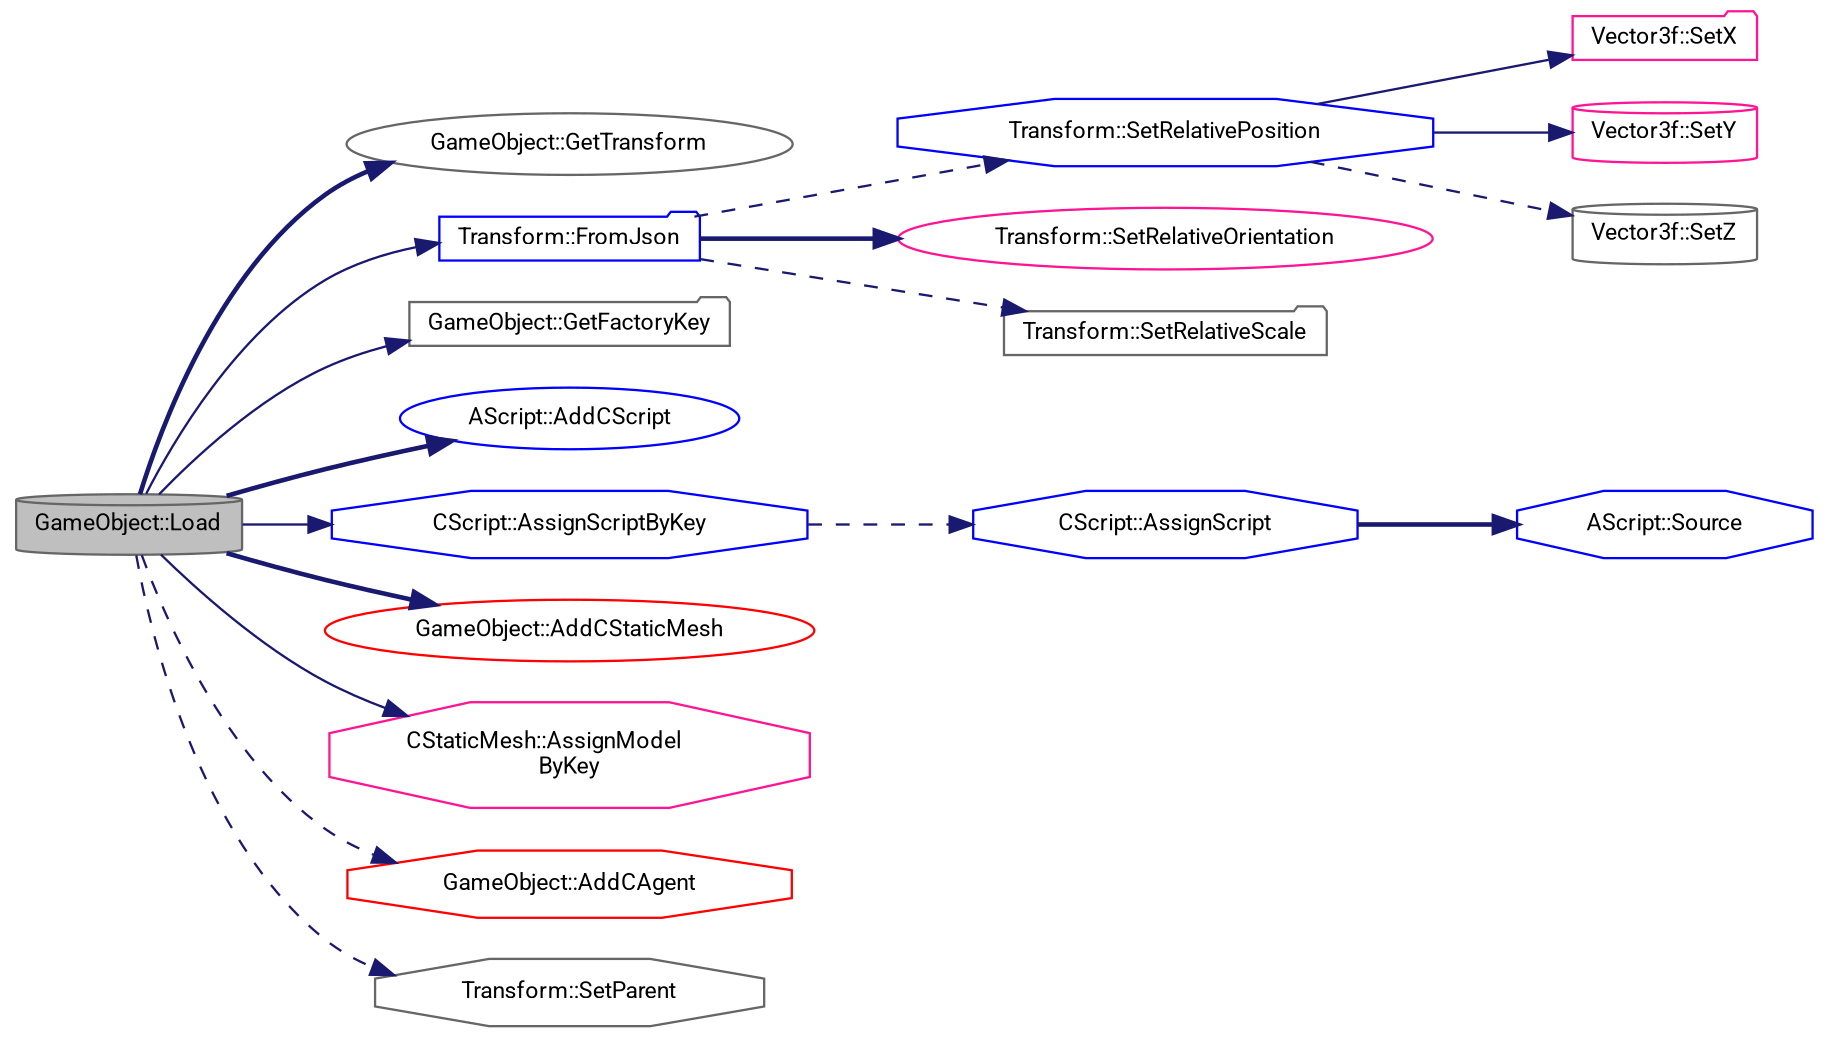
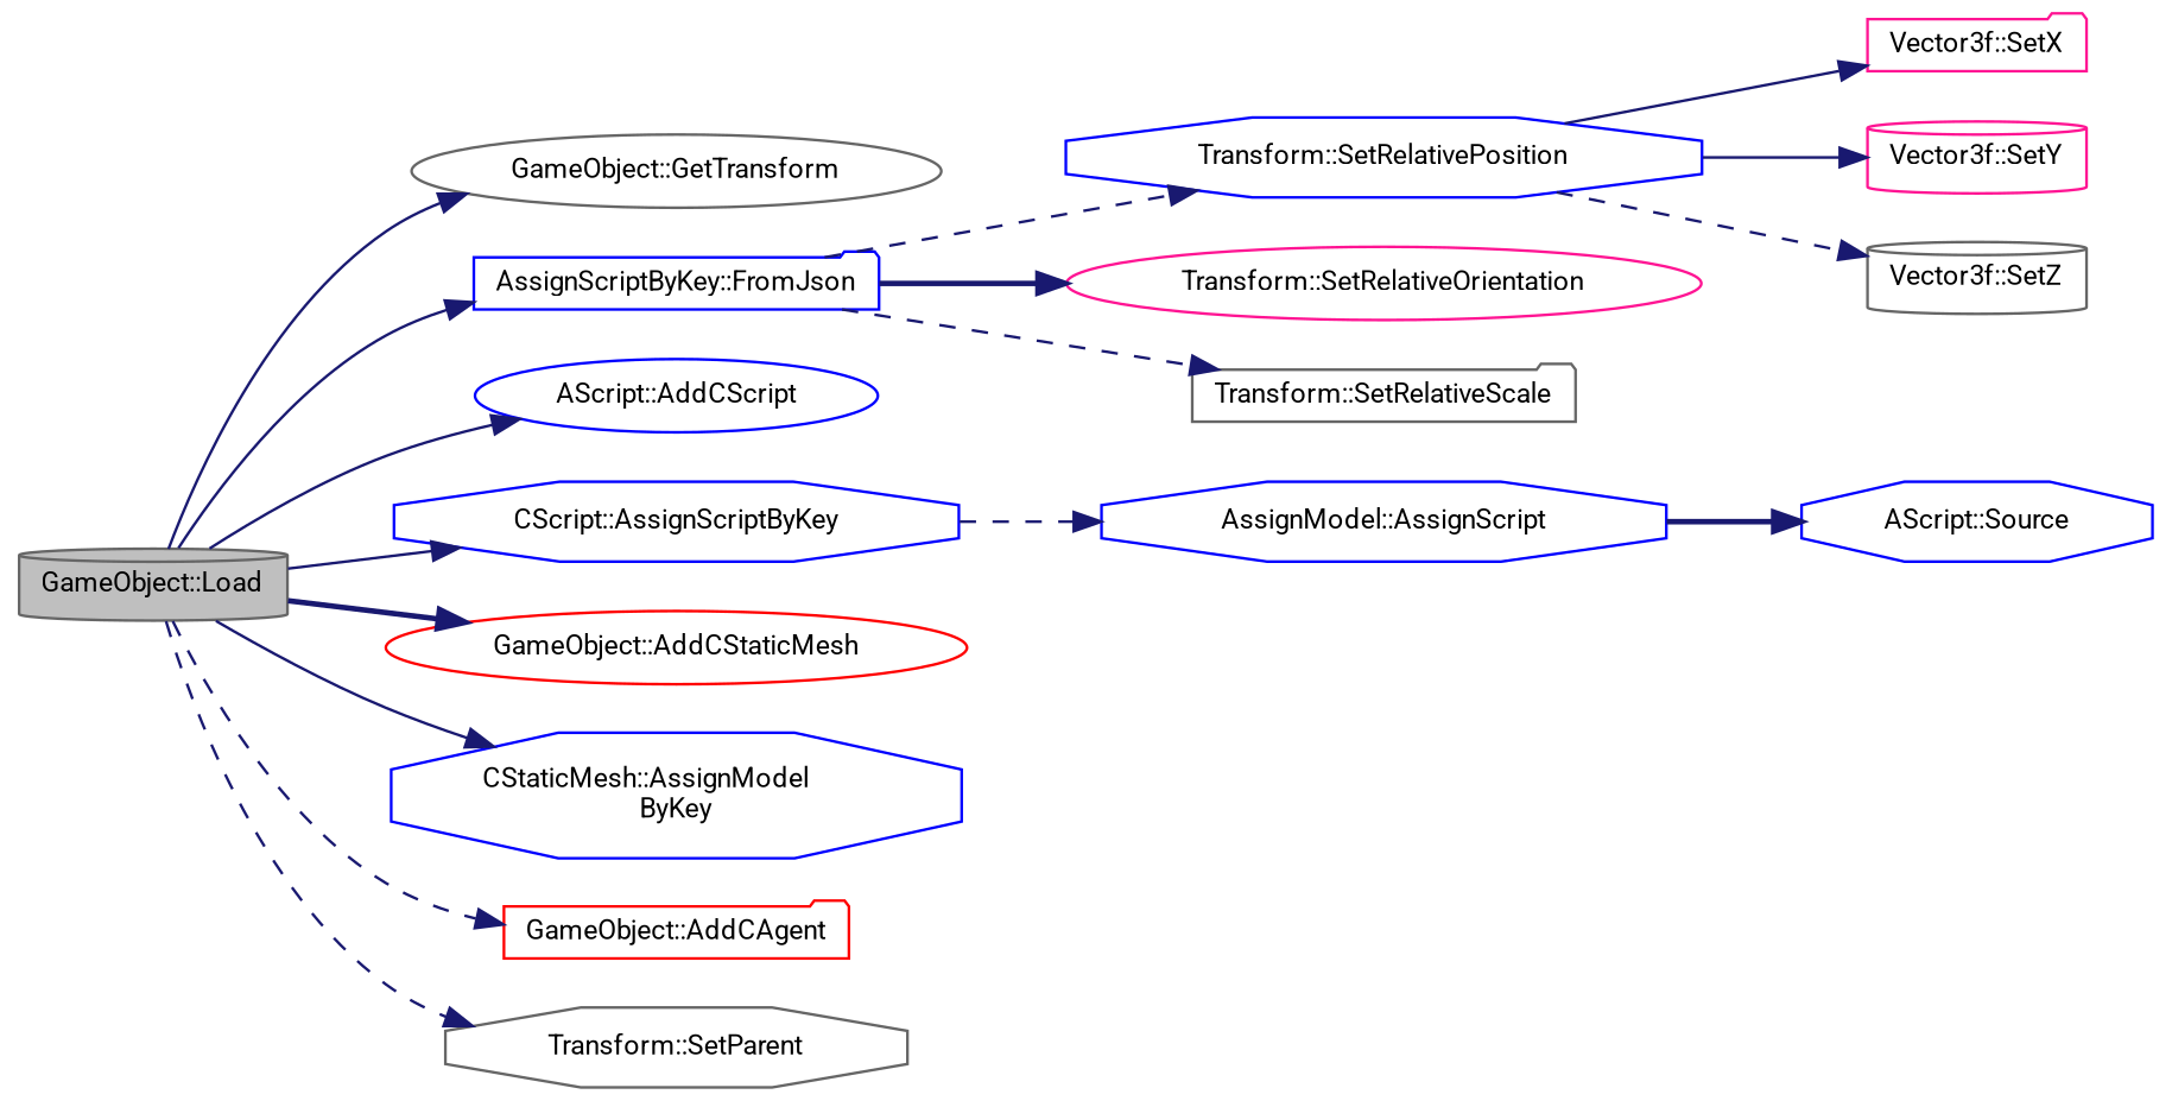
  digraph {
    fontname=Roboto
    rankdir=LR
    node [color=blue fillcolor=white fontname=Roboto fontsize=10 shape=octagon style=filled]
    edge [color=midnightblue fontname=Roboto fontsize=10 labelfontname=Helvetica labelfontsize=10 style=solid]
    n1 [color=gray40 fillcolor=grey75 fontcolor=black height=0.2 label="GameObject::Load" shape=cylinder width=0.4]
    n2 [color=gray40 height=0.2 label="GameObject::GetTransform" shape=ellipse width=0.4]
-   n3 [height=0.2 label="Transform::FromJson" shape=folder width=0.4]
-   n4 [color=gray40 height=0.2 label="GameObject::GetFactoryKey" shape=folder width=0.4]
+   n3 [height=0.2 label="AssignScriptByKey::FromJson" shape=folder width=0.4]
    n5 [height=0.2 label="AScript::AddCScript" shape=ellipse width=0.4]
    n6 [height=0.2 label="CScript::AssignScriptByKey" width=0.4]
    n7 [color=red height=0.2 label="GameObject::AddCStaticMesh" shape=ellipse width=0.4]
-   n8 [color=deeppink height=0.2 label="CStaticMesh::AssignModel\lByKey" width=0.4]
-   n9 [color=red height=0.2 label="GameObject::AddCAgent" width=0.4]
+   n8 [height=0.2 label="CStaticMesh::AssignModel\lByKey" width=0.4]
+   n9 [color=red height=0.2 label="GameObject::AddCAgent" shape=folder width=0.4]
    n10 [color=gray40 height=0.2 label="Transform::SetParent" width=0.4]
    n11 [height=0.2 label="Transform::SetRelativePosition" width=0.4]
    n12 [color=deeppink height=0.2 label="Transform::SetRelativeOrientation" shape=ellipse width=0.4]
    n13 [color=gray40 height=0.2 label="Transform::SetRelativeScale" shape=folder width=0.4]
-   n14 [height=0.2 label="CScript::AssignScript" width=0.4]
+   n14 [height=0.2 label="AssignModel::AssignScript" width=0.4]
    n15 [color=deeppink height=0.2 label="Vector3f::SetX" shape=folder width=0.4]
    n16 [color=deeppink height=0.2 label="Vector3f::SetY" shape=cylinder width=0.4]
    n17 [color=gray40 height=0.2 label="Vector3f::SetZ" shape=cylinder width=0.4]
    n18 [height=0.2 label="AScript::Source" width=0.4]
-   n1 -> n2 [style=bold]
+   n1 -> n2
    n1 -> n3
-   n1 -> n4
-   n1 -> n5 [style=bold]
+   n1 -> n5
    n1 -> n6
    n1 -> n7 [style=bold]
    n1 -> n8
    n1 -> n9 [style=dashed]
    n1 -> n10 [style=dashed]
    n3 -> n11 [style=dashed]
    n3 -> n12 [style=bold]
    n3 -> n13 [style=dashed]
    n6 -> n14 [style=dashed]
    n11 -> n15
    n11 -> n16
    n11 -> n17 [style=dashed]
    n14 -> n18 [style=bold]
  }
